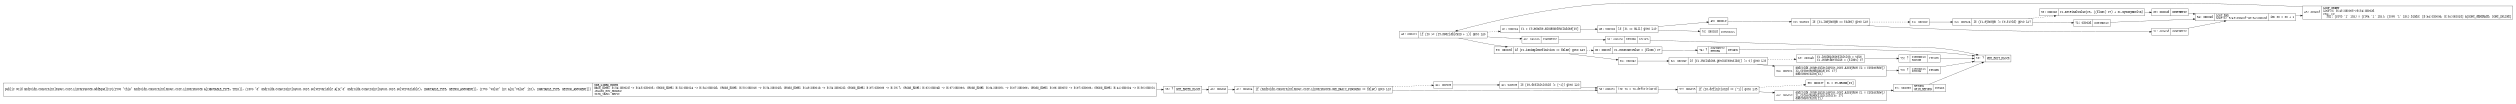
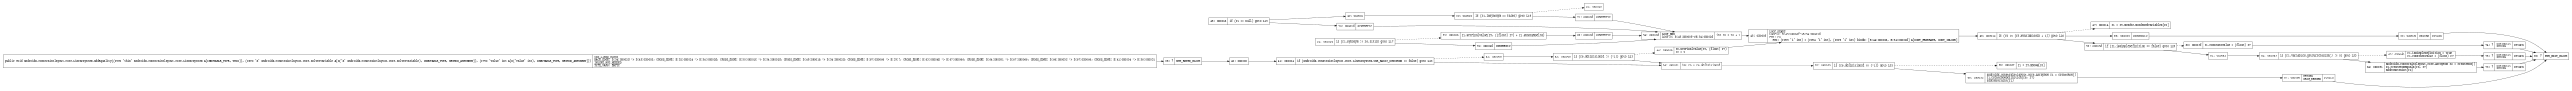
  digraph {
    fontname="Courier Prime"
    rankdir=LR
    node [fontname="Courier Prime" shape=record]
    edge [fontname="Courier Prime"]
    n1 [label="{38\:\ ?|MTH_ENTER_BLOCK\l}"]
    n2 [label="{40\:\ 0x0000}"]
    n3 [label="{41\:\ 0x0004|if (androidx.constraintlayout.core.LinearSystem.USE_BASIC_SYNONYMS == false) goto L23\l}"]
    n4 [label="{42\:\ 0x0006}"]
    n5 [label="{56\:\ 0x0031|int r0 = r6.definitionId\l}"]
    n6 [label="{43\:\ 0x0008|if (r6.definitionId != (\-1)) goto L23\l}"]
    n7 [label="{57\:\ 0x0035|if (r6.definitionId == (\-1)) goto L35\l}"]
+   n8 [label="{44\:\ 0x000a|r6.setFinalValue(r5, (float) r7)\lr0 = 0\l}"]
    n9 [label="{45\:\ 0x000f|LOOP_START\lLOOP:0: B:45:0x000f\-\>B:54:0x002d\lPHI: r0 \l  PHI: (r0v5 'i' int) = (r0v4 'i' int), (r0v6 'i' int) binds: [B:44:0x000a, B:54:0x002d] A[DONT_GENERATE, DONT_INLINE]\l}"]
    n10 [label="{46\:\ 0x0012|if (r0 \>= (r5.mVariablesID + 1)) goto L20\l}"]
    n11 [label="{47\:\ 0x0014|r1 = r5.mCache.mIndexedVariables[r0]\l}"]
    n12 [label="{68\:\ 0x0030|SYNTHETIC\l}"]
    n13 [label="{59\:\ 0x003d|if (r1.isSimpleDefinition == false) goto L29\l}"]
    n14 [label="{48\:\ 0x001a|if (r1 == null) goto L19\l}"]
    n15 [label="{55\:\ 0x0030|RETURN\l|return\l}"]
    n16 [label="{49\:\ 0x001c}"]
    n17 [label="{70\:\ 0x002d|SYNTHETIC\l}"]
    n18 [label="{50\:\ 0x001e|if (r1.isSynonym == false) goto L18\l}"]
    n19 [label="{54\:\ 0x002d|LOOP_END\lLOOP:0: B:45:0x000f\-\>B:54:0x002d\l|int r0 = r0 + 1\l}"]
    n20 [label="{51\:\ 0x0020}"]
    n21 [label="{71\:\ 0x002d|SYNTHETIC\l}"]
    n22 [label="{52\:\ 0x0024|if (r1.synonym != r6.f19id) goto L17\l}"]
    n23 [label="{53\:\ 0x0026|r1.setFinalValue(r5, ((float) r7) + r1.synonymDelta)\l}"]
    n24 [label="{72\:\ 0x002d|SYNTHETIC\l}"]
    n25 [label="{69\:\ 0x002d|SYNTHETIC\l}"]
    n26 [label="{39\:\ ?|MTH_EXIT_BLOCK\l}"]
    n27 [label="{58\:\ 0x0037|r1 = r5.mRows[r0]\l}"]
    n28 [label="{66\:\ 0x005c|androidx.constraintlayout.core.ArrayRow r1 = createRow()\lr1.createRowDefinition(r6, r7)\laddConstraint(r1)\l}"]
    n29 [label="{67\:\ 0x0066|RETURN\lORIG_RETURN\l|return\l}"]
    n30 [label="{60\:\ 0x003f|r1.constantValue = (float) r7\l}"]
    n31 [label="{61\:\ 0x0043}"]
    n32 [label="{74\:\ ?|SYNTHETIC\lRETURN\l|return\l}"]
    n33 [label="{62\:\ 0x0049|if (r1.variables.getCurrentSize() != 0) goto L33\l}"]
    n34 [label="{63\:\ 0x004b|r1.isSimpleDefinition = true\lr1.constantValue = (float) r7\l}"]
    n35 [label="{64\:\ 0x0051|androidx.constraintlayout.core.ArrayRow r2 = createRow()\lr2.createRowEquals(r6, r7)\laddConstraint(r2)\l}"]
    n36 [label="{75\:\ ?|SYNTHETIC\lRETURN\l|return\l}"]
    n37 [label="{73\:\ ?|SYNTHETIC\lRETURN\l|return\l}"]
    n38 [label="{public void androidx.constraintlayout.core.LinearSystem.addEquality((r5v0 'this' androidx.constraintlayout.core.LinearSystem A[IMMUTABLE_TYPE, THIS]), (r6v0 'a' androidx.constraintlayout.core.SolverVariable A[D('a' androidx.constraintlayout.core.SolverVariable), IMMUTABLE_TYPE, METHOD_ARGUMENT]), (r7v0 'value' int A[D('value' int), IMMUTABLE_TYPE, METHOD_ARGUMENT]))  | USE_LINES_HINTS\lBACK_EDGE: B:54:0x002d \-\> B:45:0x000f, CROSS_EDGE: B:52:0x0024 \-\> B:54:0x002d, CROSS_EDGE: B:50:0x001e \-\> B:54:0x002d, CROSS_EDGE: B:48:0x001a \-\> B:54:0x002d, CROSS_EDGE: B:67:0x0066 \-\> B:39:?, CROSS_EDGE: B:63:0x004b \-\> B:67:0x0066, CROSS_EDGE: B:64:0x0051 \-\> B:67:0x0066, CROSS_EDGE: B:66:0x005c \-\> B:67:0x0066, CROSS_EDGE: B:41:0x0004 \-\> B:56:0x0031\lINLINE_NOT_NEEDED\lTYPE_VARS: EMPTY\l}"]
    n1 -> n2
    n2 -> n3
    n3 -> n4 [style=dashed]
    n3 -> n5
    n4 -> n6
    n5 -> n7
    n6 -> n5
+   n6 -> n8 [style=dashed]
    n7 -> n27 [style=dashed]
    n7 -> n28
+   n8 -> n9
    n9 -> n10
    n10 -> n11 [style=dashed]
    n10 -> n12
    n10 -> n13
-   n11 -> n14
    n12 -> n15
    n13 -> n30 [style=dashed]
    n13 -> n31
    n14 -> n16 [style=solid]
    n14 -> n17
    n15 -> n26
    n16 -> n18
+   n17 -> n19
    n18 -> n20 [style=dashed]
    n18 -> n21
    n19 -> n9
-   n20 -> n22
    n21 -> n19
    n22 -> n23 [style=dashed]
    n22 -> n24
    n23 -> n25
    n24 -> n19
    n25 -> n19
    n28 -> n29
    n29 -> n26
    n30 -> n32
    n31 -> n33
    n32 -> n26
    n33 -> n34 [style=dashed]
    n33 -> n35
    n34 -> n36
    n35 -> n37
    n36 -> n26
    n37 -> n26
    n38 -> n1
  }
